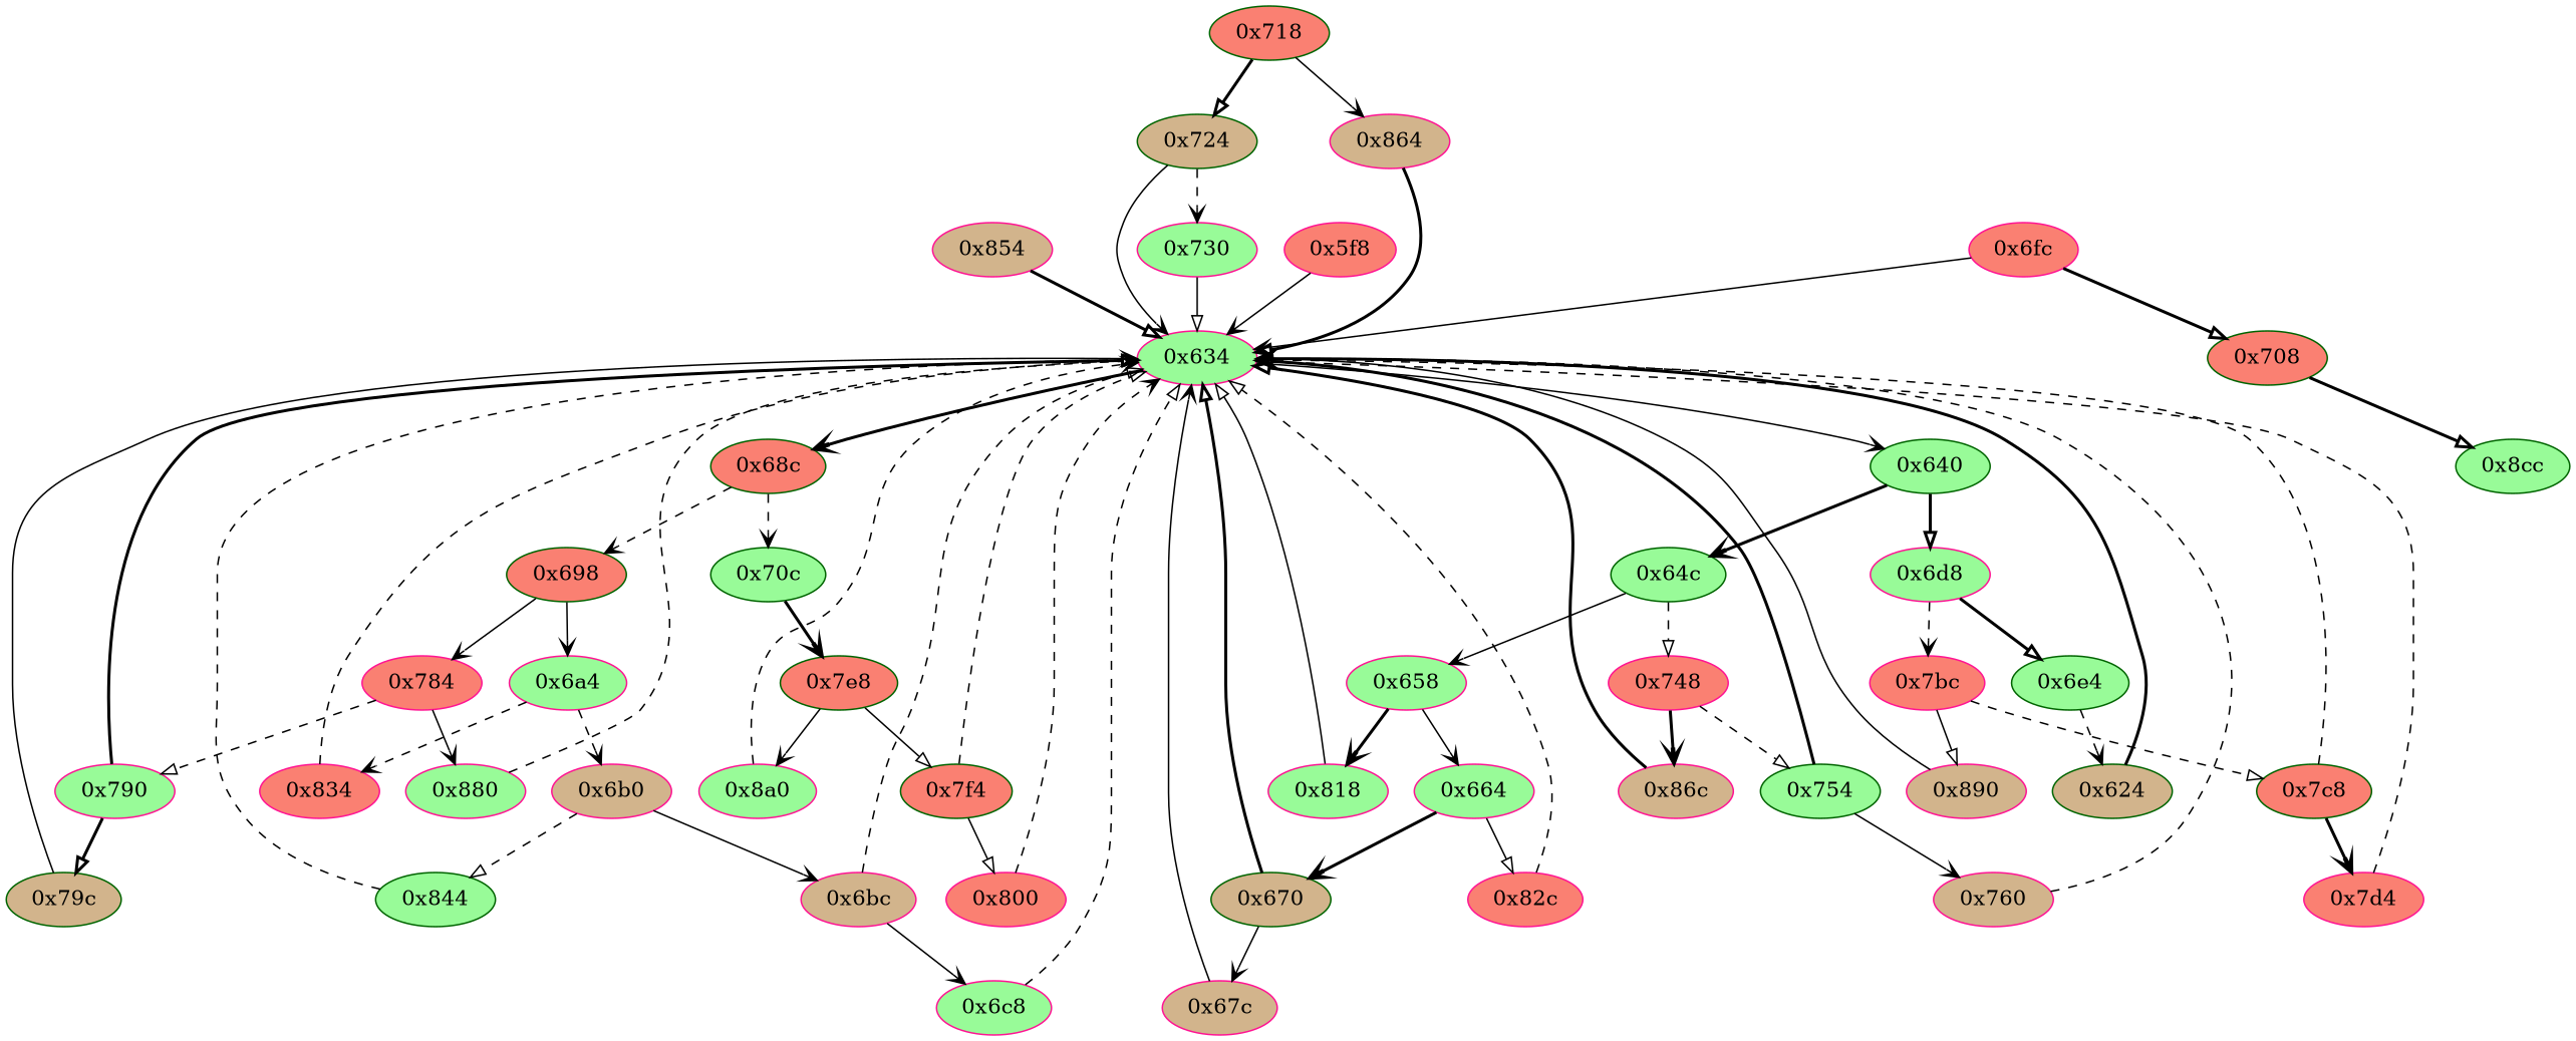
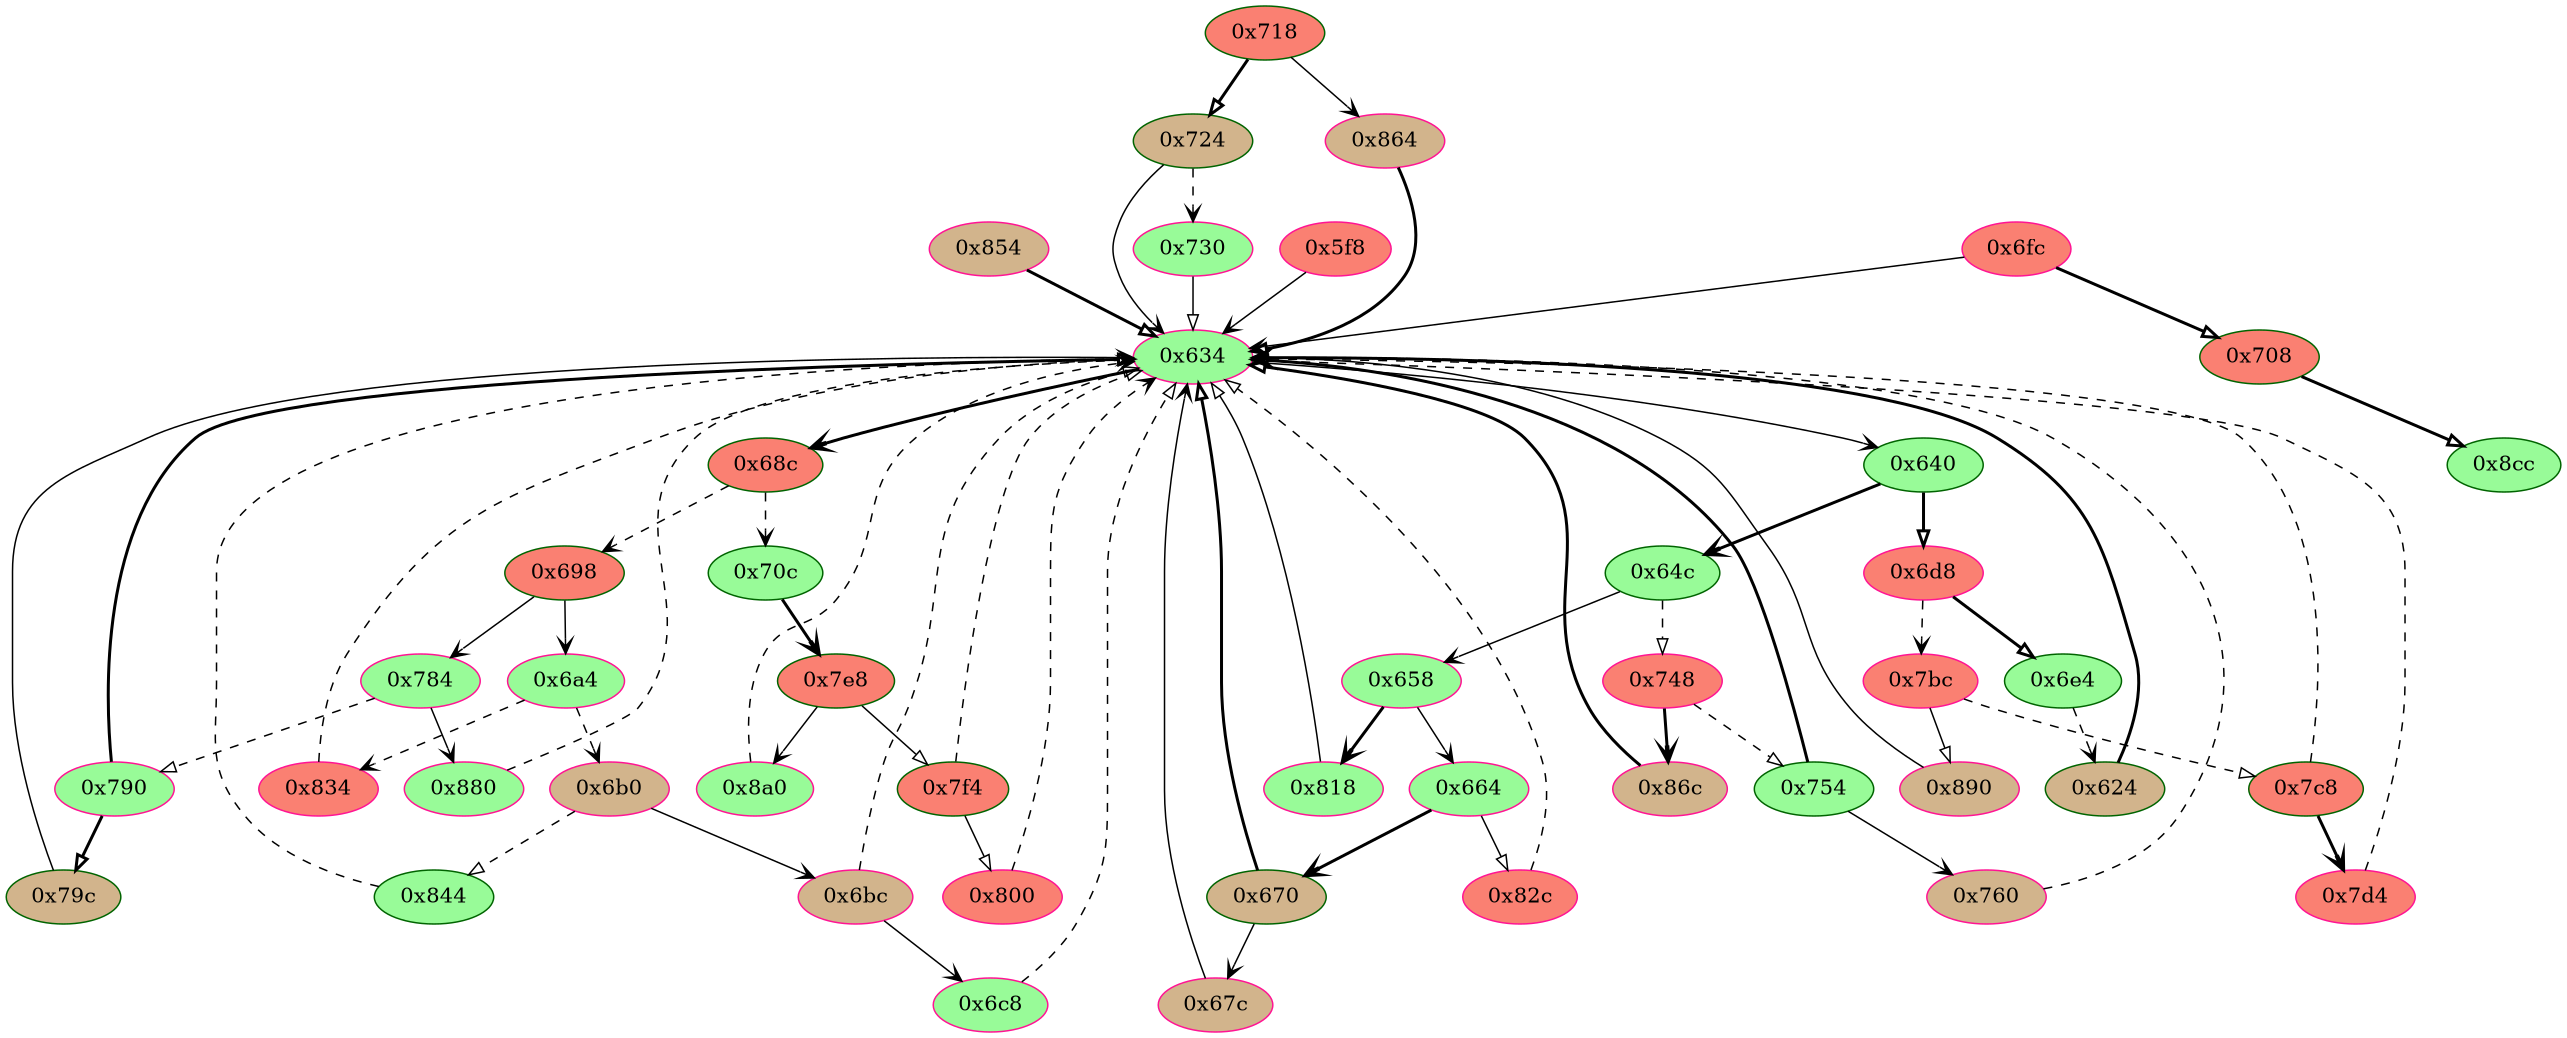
  strict digraph {
    node [color=deeppink fillcolor=palegreen opcode="[u'ldr', u'cmp', u'b']" style=filled]
    edge [arrowhead=vee style=solid]
    "0x6fc" [fillcolor=salmon]
    "0x634"
    "0x708" [color=darkgreen fillcolor=salmon opcode="[u'b']"]
    "0x68c" [color=darkgreen fillcolor=salmon]
    "0x640" [color=darkgreen]
    "0x8cc" [color=darkgreen opcode="[u'mov', u'sub', u'pop']"]
    "0x698" [color=darkgreen fillcolor=salmon]
    "0x70c" [color=darkgreen]
    "0x64c" [color=darkgreen]
-   "0x6d8"
+   "0x6d8" [fillcolor=salmon]
    "0x7bc" [fillcolor=salmon]
    "0x7c8" [color=darkgreen fillcolor=salmon]
    "0x890" [fillcolor=tan opcode="[u'ldr', u'ldr', u'mov', u'b']"]
    "0x7d4" [fillcolor=salmon opcode="[u'ldr', u'add', u'str', u'ldr', u'b']"]
    "0x880" [opcode="[u'ldr', u'mov', u'mov', u'b']"]
-   "0x784" [fillcolor=salmon]
+   "0x784"
    "0x790"
    "0x79c" [color=darkgreen fillcolor=tan opcode="[u'ldr', u'ldr', u'ldrb', u'ldr', u'add', u'str', u'ldr', u'b']"]
    "0x834" [fillcolor=salmon opcode="[u'ldr', u'mov', u'mov', u'b']"]
    "0x6a4"
    "0x6b0" [fillcolor=tan]
    "0x844" [color=darkgreen opcode="[u'ldr', u'ldr', u'mov', u'b']"]
    "0x6bc" [fillcolor=tan]
    "0x6c8" [opcode="[u'ldr', u'str', u'ldr', u'b']"]
    "0x864" [fillcolor=tan opcode="[u'ldr', u'b']"]
    "0x818" [opcode="[u'ldr', u'ldr', u'str', u'ldr', u'b']"]
    "0x6e4" [color=darkgreen]
    "0x624" [color=darkgreen fillcolor=tan opcode="[u'ldr', u'mov', u'bl', u'ldr']"]
    "0x854" [fillcolor=tan opcode="[u'ldrb', u'str', u'ldr', u'b']"]
    "0x658"
    "0x664"
    "0x670" [color=darkgreen fillcolor=tan]
    "0x82c" [fillcolor=salmon opcode="[u'ldr', u'b']"]
    "0x67c" [fillcolor=tan opcode="[u'ldr', u'str', u'ldr', u'b']"]
    "0x7e8" [color=darkgreen fillcolor=salmon]
    "0x8a0" [opcode="[u'str', u'str', u'ldr', u'ldrb', u'strb', u'ldr', u'ldr', u'ldrb', u'cmp', u'mov', u'b']"]
    "0x7f4" [color=darkgreen fillcolor=salmon]
    "0x800" [fillcolor=salmon opcode="[u'ldr', u'ldr', u'add', u'str', u'ldr', u'b']"]
    "0x718" [color=darkgreen fillcolor=salmon]
    "0x724" [color=darkgreen fillcolor=tan]
    "0x730" [opcode="[u'ldr', u'ldr', u'sub', u'str', u'ldr', u'b']"]
    "0x754" [color=darkgreen]
    "0x760" [fillcolor=tan opcode="[u'str', u'str', u'ldr', u'ldr', u'ldr', u'ldr', u'cmp', u'mov', u'b']"]
    "0x748" [fillcolor=salmon]
    "0x86c" [fillcolor=tan opcode="[u'ldr', u'add', u'str', u'ldr', u'b']"]
    "0x5f8" [fillcolor=salmon opcode="[u'push', u'add', u'sub', u'add', u'ldr', u'str', u'ldr', u'ldr', u'ldr', u'add', u'b']"]
    "0x6fc" -> "0x634"
    "0x6fc" -> "0x708" [arrowhead=onormal style=bold]
    "0x634" -> "0x68c" [style=bold]
    "0x634" -> "0x640"
    "0x708" -> "0x8cc" [arrowhead=onormal style=bold]
    "0x68c" -> "0x698" [style=dashed]
    "0x68c" -> "0x70c" [style=dashed]
    "0x640" -> "0x64c" [style=bold]
    "0x640" -> "0x6d8" [arrowhead=onormal style=bold]
    "0x698" -> "0x784"
    "0x698" -> "0x6a4"
    "0x70c" -> "0x7e8" [style=bold]
    "0x64c" -> "0x658"
    "0x64c" -> "0x748" [arrowhead=onormal style=dashed]
    "0x6d8" -> "0x7bc" [style=dashed]
    "0x6d8" -> "0x6e4" [arrowhead=onormal style=bold]
    "0x7bc" -> "0x7c8" [arrowhead=onormal style=dashed]
    "0x7bc" -> "0x890" [arrowhead=onormal]
    "0x7c8" -> "0x634" [style=dashed]
    "0x7c8" -> "0x7d4" [style=bold]
    "0x890" -> "0x634"
    "0x7d4" -> "0x634" [arrowhead=onormal style=dashed]
    "0x880" -> "0x634" [arrowhead=onormal style=dashed]
    "0x784" -> "0x880"
    "0x784" -> "0x790" [arrowhead=onormal style=dashed]
    "0x790" -> "0x634" [arrowhead=onormal style=bold]
    "0x790" -> "0x79c" [arrowhead=onormal style=bold]
    "0x79c" -> "0x634"
    "0x834" -> "0x634" [arrowhead=onormal style=dashed]
    "0x6a4" -> "0x834" [style=dashed]
    "0x6a4" -> "0x6b0" [style=dashed]
    "0x6b0" -> "0x844" [arrowhead=onormal style=dashed]
    "0x6b0" -> "0x6bc"
    "0x844" -> "0x634" [arrowhead=onormal style=dashed]
    "0x6bc" -> "0x634" [arrowhead=onormal style=dashed]
    "0x6bc" -> "0x6c8"
    "0x6c8" -> "0x634" [arrowhead=onormal style=dashed]
    "0x864" -> "0x634" [arrowhead=onormal style=bold]
    "0x818" -> "0x634" [arrowhead=onormal]
    "0x6e4" -> "0x624" [style=dashed]
    "0x624" -> "0x634" [style=bold]
    "0x854" -> "0x634" [arrowhead=onormal style=bold]
    "0x658" -> "0x818" [style=bold]
    "0x658" -> "0x664"
    "0x664" -> "0x670" [style=bold]
    "0x664" -> "0x82c" [arrowhead=onormal]
    "0x670" -> "0x634" [arrowhead=onormal style=bold]
    "0x670" -> "0x67c"
    "0x82c" -> "0x634" [arrowhead=onormal style=dashed]
    "0x67c" -> "0x634"
    "0x7e8" -> "0x8a0"
    "0x7e8" -> "0x7f4" [arrowhead=onormal]
    "0x8a0" -> "0x634" [style=dashed]
    "0x7f4" -> "0x634" [arrowhead=onormal style=dashed]
    "0x7f4" -> "0x800" [arrowhead=onormal]
    "0x800" -> "0x634" [style=dashed]
    "0x718" -> "0x864"
    "0x718" -> "0x724" [arrowhead=onormal style=bold]
    "0x724" -> "0x634"
    "0x724" -> "0x730" [style=dashed]
    "0x730" -> "0x634" [arrowhead=onormal]
    "0x754" -> "0x634" [arrowhead=onormal style=bold]
    "0x754" -> "0x760"
    "0x760" -> "0x634" [style=dashed]
    "0x748" -> "0x754" [arrowhead=onormal style=dashed]
    "0x748" -> "0x86c" [style=bold]
    "0x86c" -> "0x634" [arrowhead=onormal style=bold]
    "0x5f8" -> "0x634"
  }
